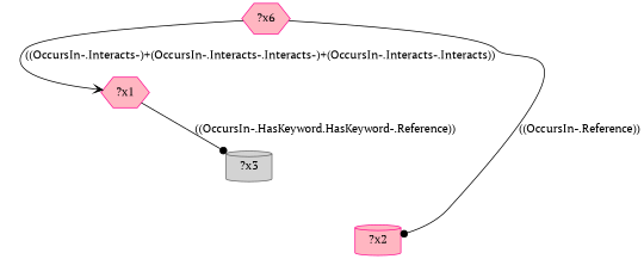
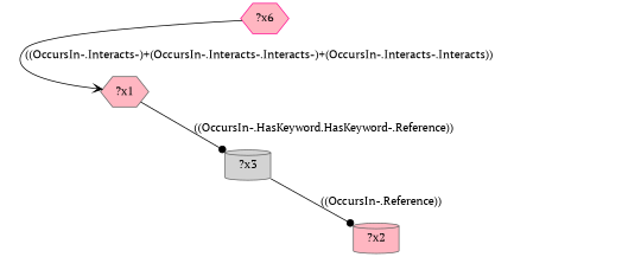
  digraph {
    fontname="PT Serif"
    node [color=deeppink fillcolor=lightpink fontname="PT Serif" shape=hexagon style=filled]
    edge [arrowhead=dot fontname="PT Serif"]
    n1 [label="?x6"]
-   n2 [label="?x1"]
-   n3 [label="?x2" shape=cylinder]
+   n2 [color=gray40 label="?x1"]
+   n3 [color=gray40 label="?x2" shape=cylinder]
    n4 [color=gray40 fillcolor=lightgrey label="?x3" shape=cylinder]
    n1 -> n2 [arrowhead=vee label="((OccursIn-.Interacts-)+(OccursIn-.Interacts-.Interacts-)+(OccursIn-.Interacts-.Interacts))"]
-   n1 -> n3 [label="((OccursIn-.Reference))"]
+   n4 -> n3 [label="((OccursIn-.Reference))"]
    n2 -> n4 [label="((OccursIn-.HasKeyword.HasKeyword-.Reference))"]
  }
